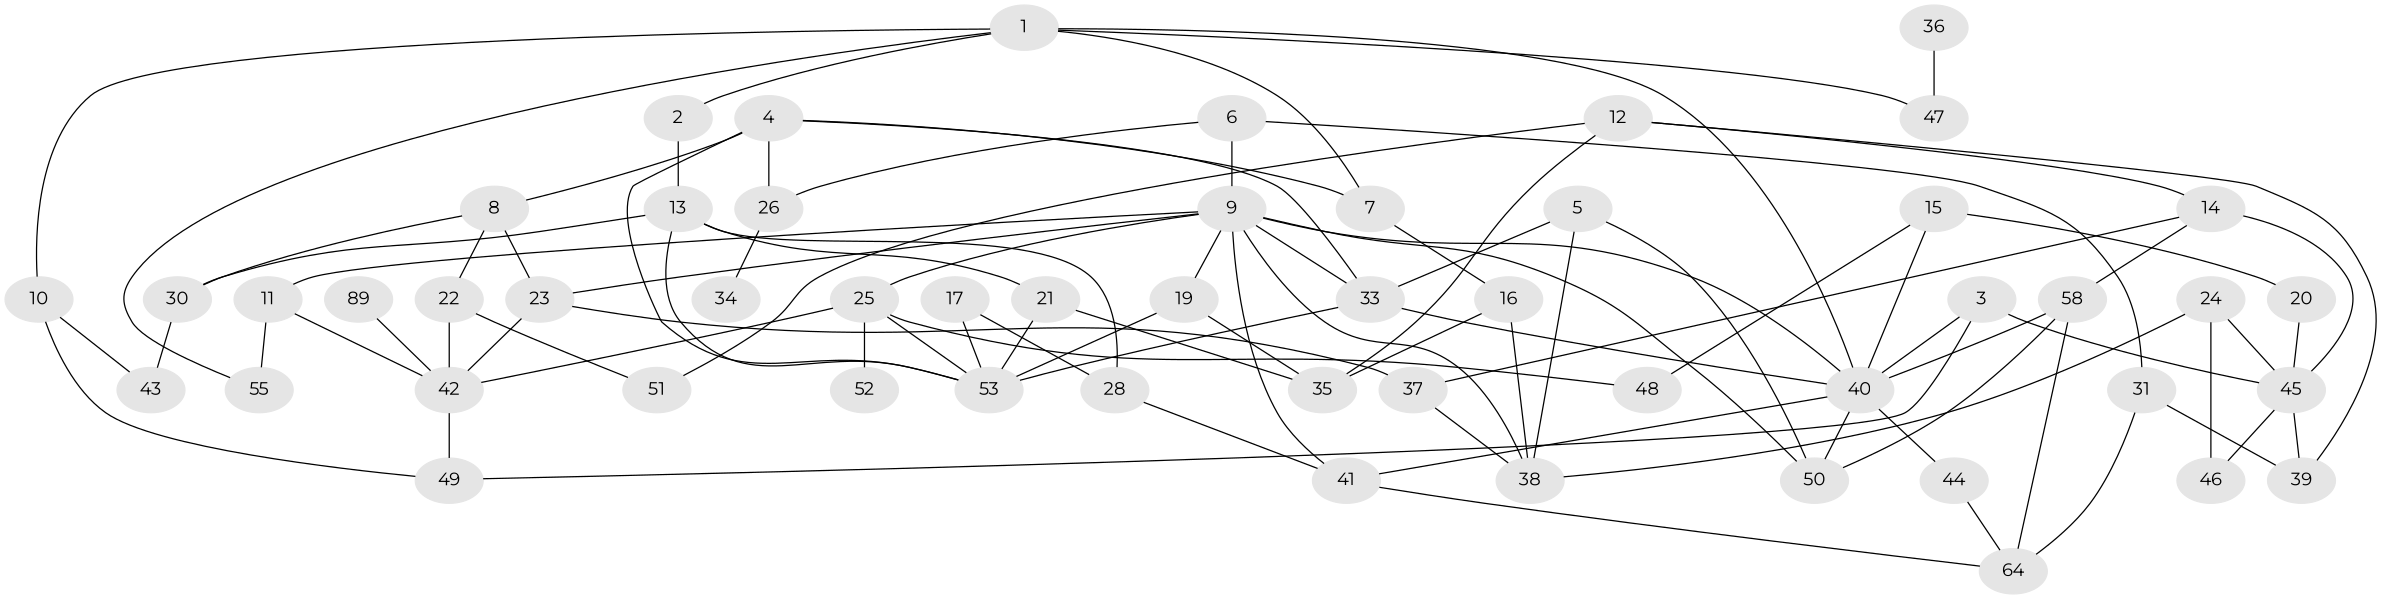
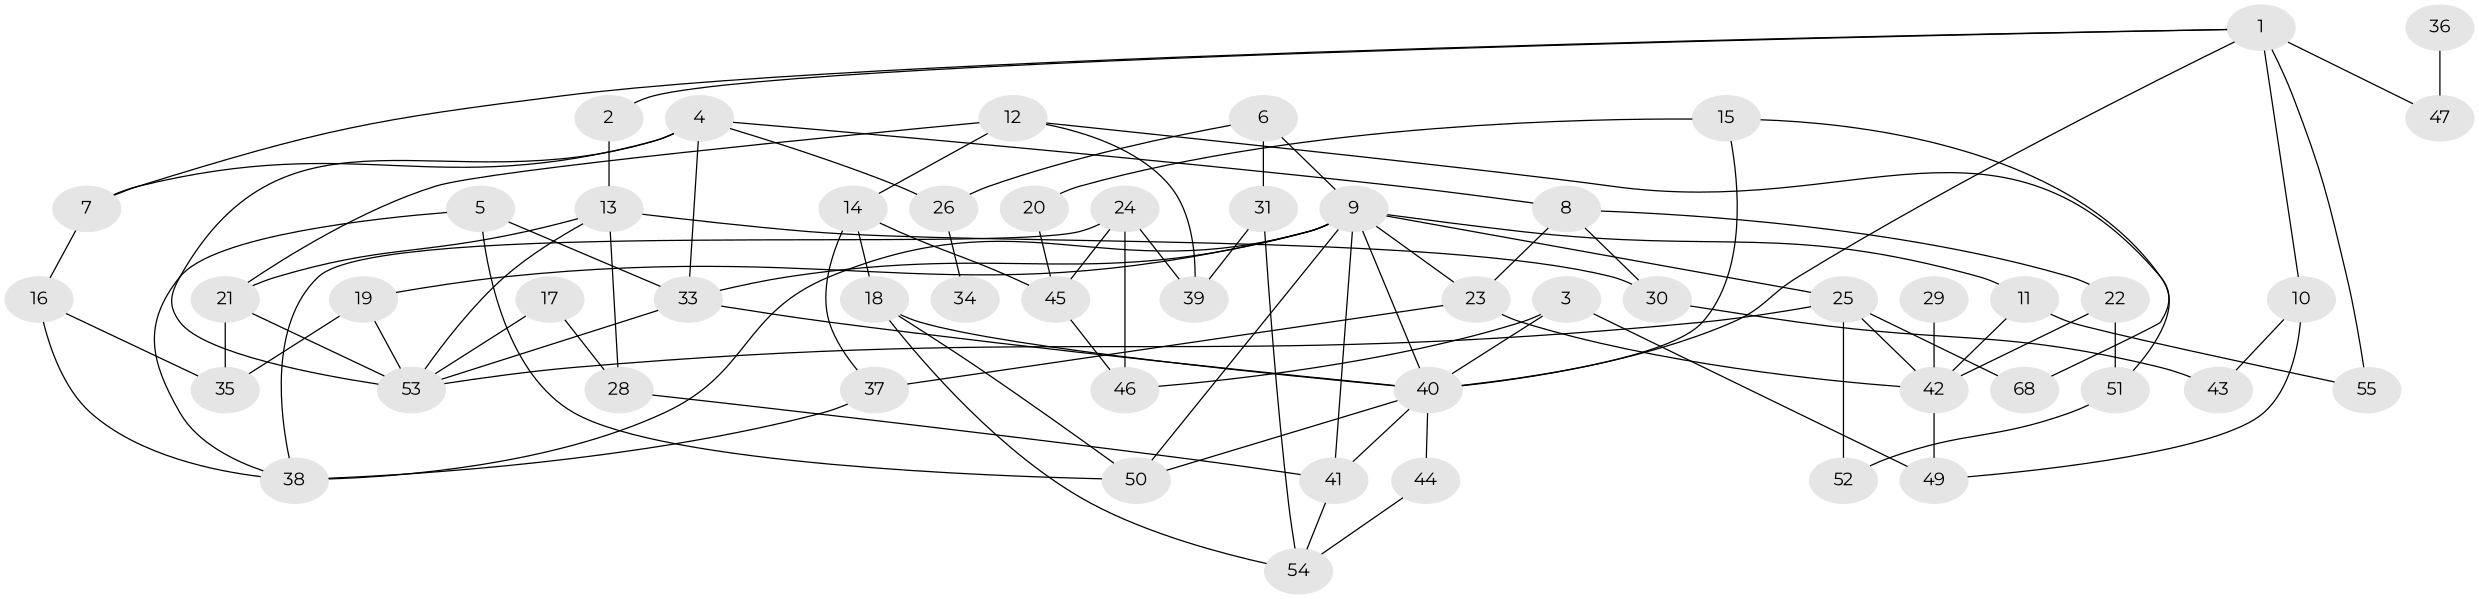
  graph {
    fontname=Montserrat
    node [color=gray90 fontname=Montserrat style=filled]
    edge [fontname=Montserrat weight=1.0]
    1
    2
    7
    10
    40
    47
    55
    13
    16
    49
    43
    50
    41
    44
    53
    30
    21
    28
    3
    45
    46
    4
    8
    26
    33
    22
    23
    34
    5
    38
    6
    9
    31
    11
    19
    25
    39
-   54 [label=64]
+   54
    35
    42
    51
    37
-   48
+   48 [label=68]
    52
    12
    14
-   18 [label=58]
+   18
    15
    20
    17
    24
-   29 [label=89]
+   29
    36
    1 -- 2
    1 -- 7
    1 -- 10
    1 -- 40
    1 -- 47
    1 -- 55
    2 -- 13
    7 -- 16
    10 -- 49
    10 -- 43
    40 -- 50
    40 -- 41
    40 -- 44
    13 -- 53
    13 -- 30
    13 -- 21
    13 -- 28
    16 -- 38
    16 -- 35
    41 -- 54
    44 -- 54
    30 -- 43
    21 -- 53
    21 -- 35
    28 -- 41
    3 -- 40
    3 -- 49
-   3 -- 45
+   3 -- 46
    45 -- 46
    4 -- 7
    4 -- 53
    4 -- 8
    4 -- 26
    4 -- 33
    8 -- 30
    8 -- 22
    8 -- 23
    26 -- 34
    33 -- 40
    33 -- 53 [weight=2.0]
    22 -- 42
    22 -- 51
    23 -- 42
    23 -- 37
    5 -- 50
    5 -- 33
    5 -- 38
    6 -- 26
    6 -- 9
    6 -- 31
    9 -- 40
    9 -- 50
    9 -- 41
    9 -- 33 [weight=2.0]
    9 -- 23
    9 -- 38
    9 -- 11
    9 -- 19
    9 -- 25
    31 -- 39
    31 -- 54
    11 -- 55
    11 -- 42
    19 -- 53
    19 -- 35
    25 -- 53
    25 -- 42
    25 -- 48
    25 -- 52
    42 -- 49
+   51 -- 52
    37 -- 38
-   12 -- 35
+   12 -- 21
    12 -- 39
    12 -- 51
    12 -- 14
    14 -- 45
    14 -- 37
    14 -- 18
    18 -- 40
    18 -- 50
    18 -- 54
    15 -- 40
    15 -- 48
    15 -- 20
    20 -- 45
    17 -- 53
    17 -- 28
    24 -- 45
    24 -- 46
    24 -- 38
-   45 -- 39
+   24 -- 39
    29 -- 42
    36 -- 47
  }
